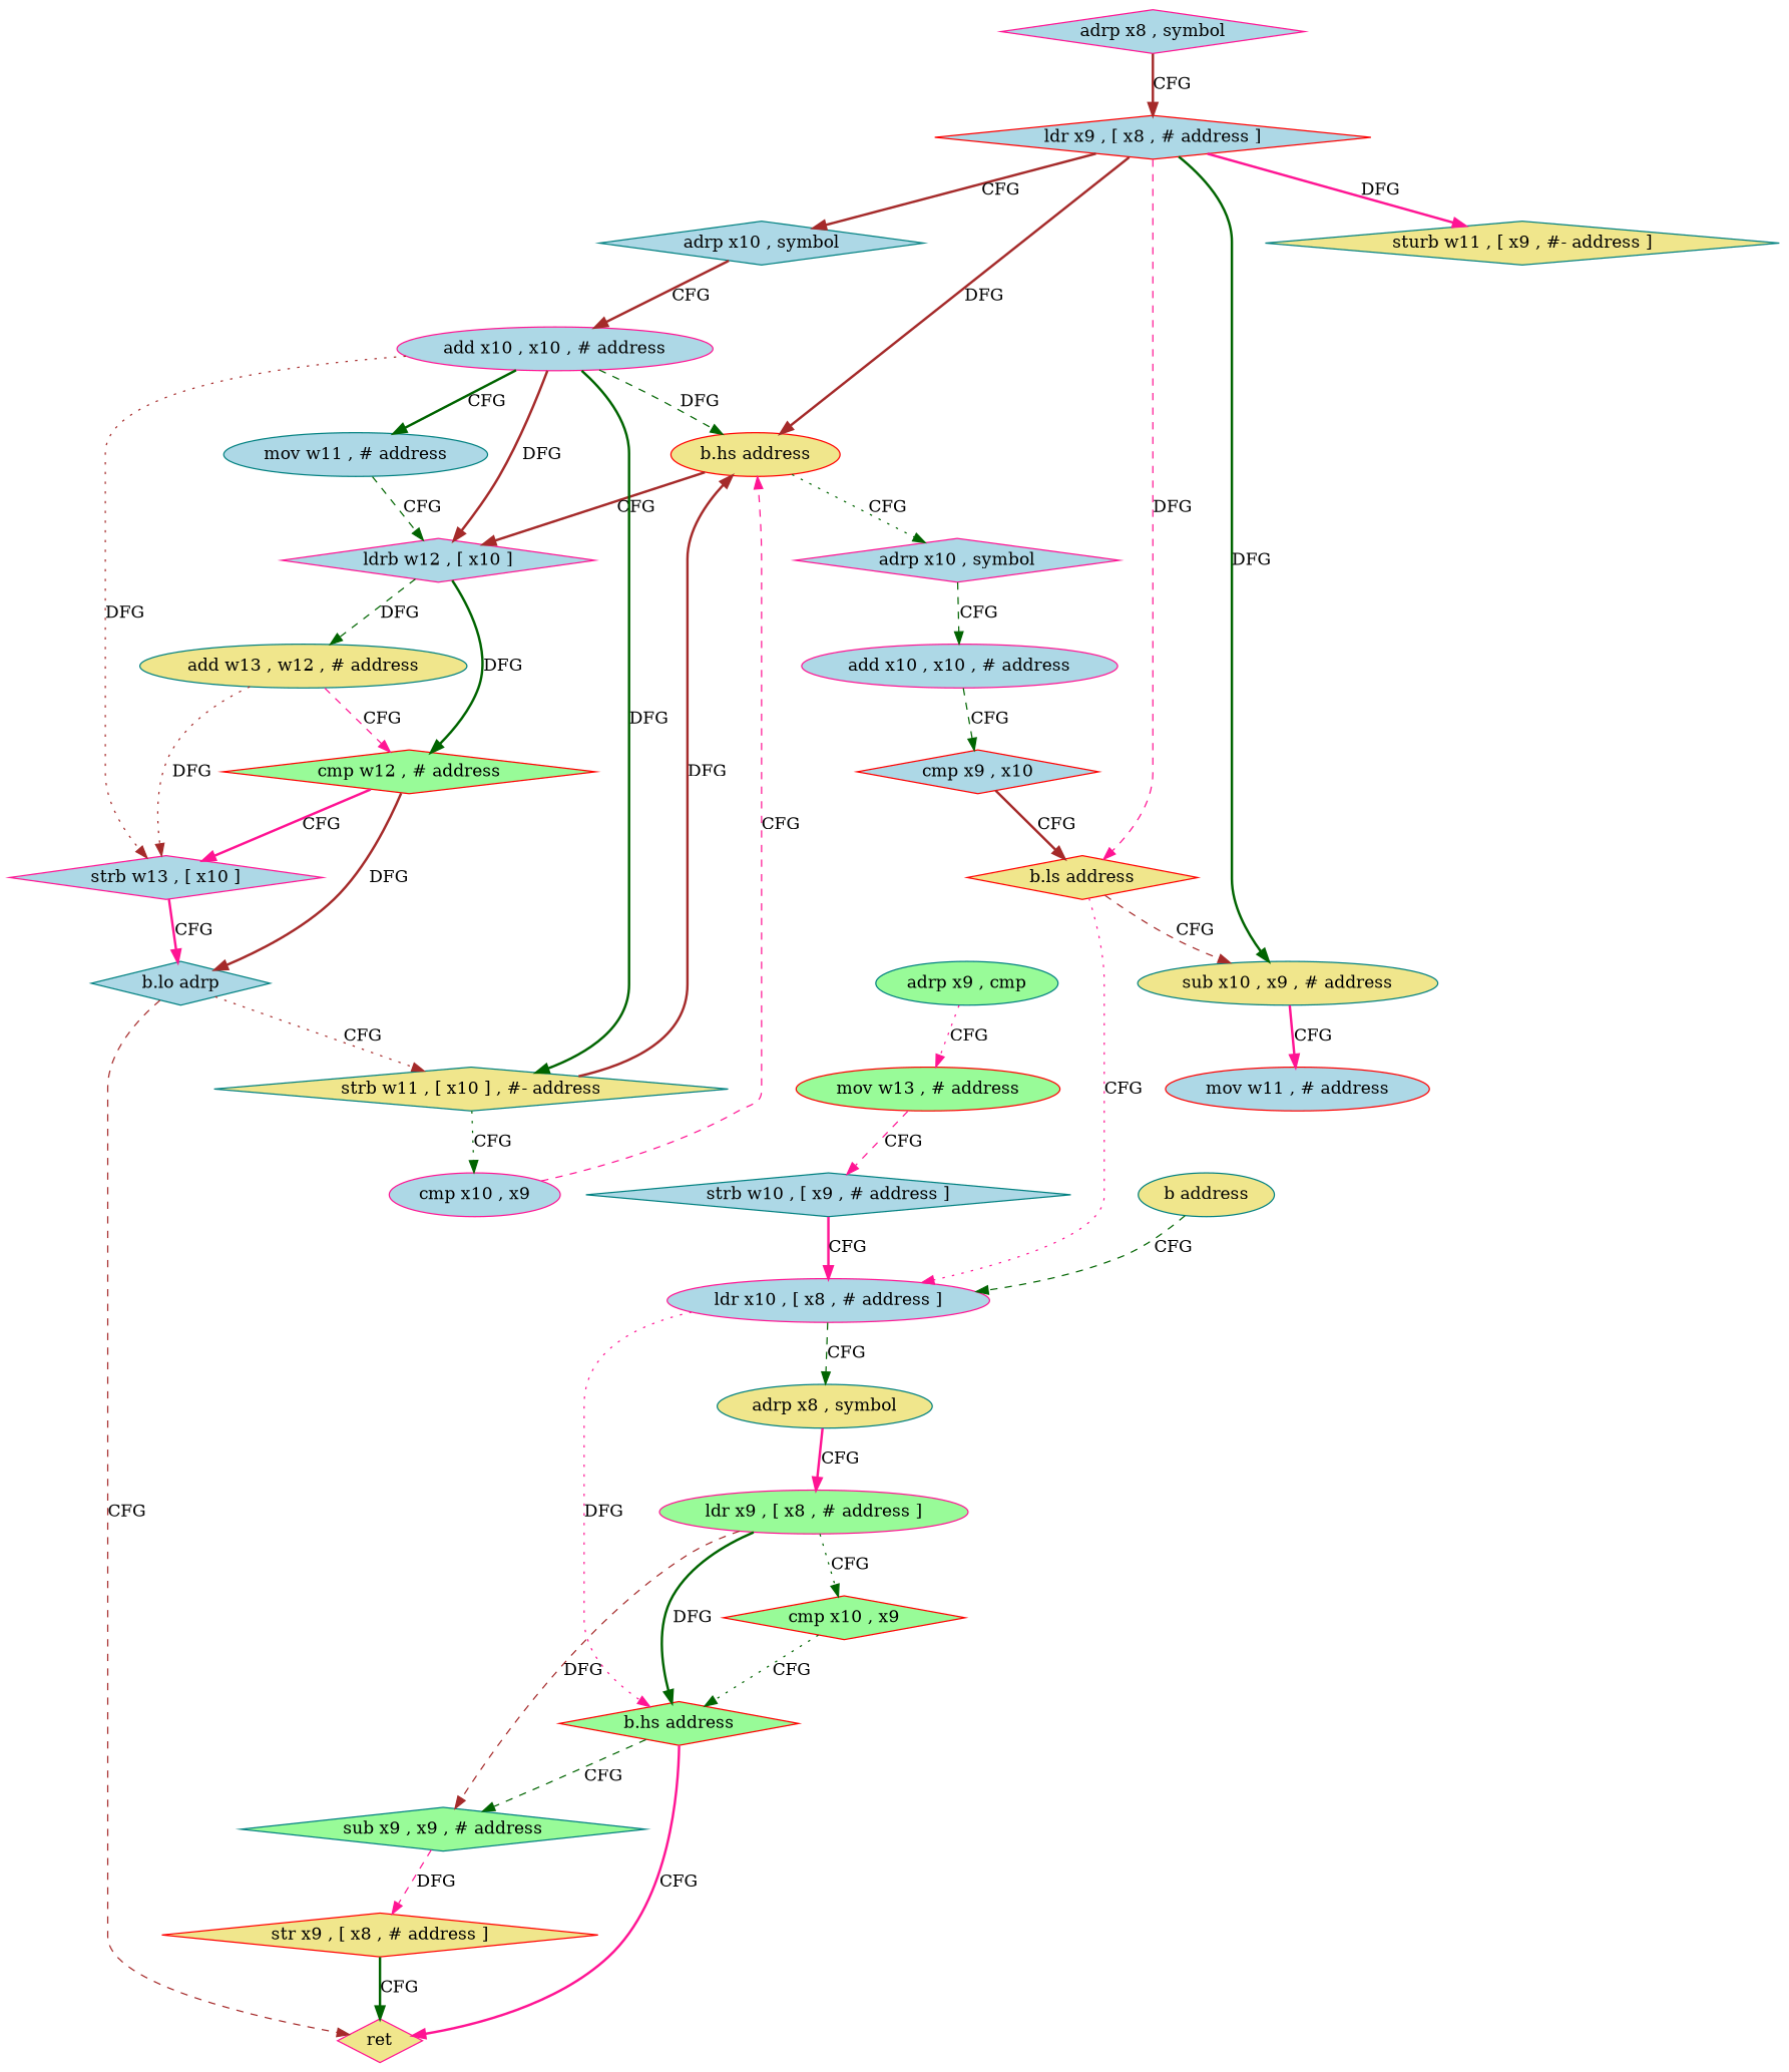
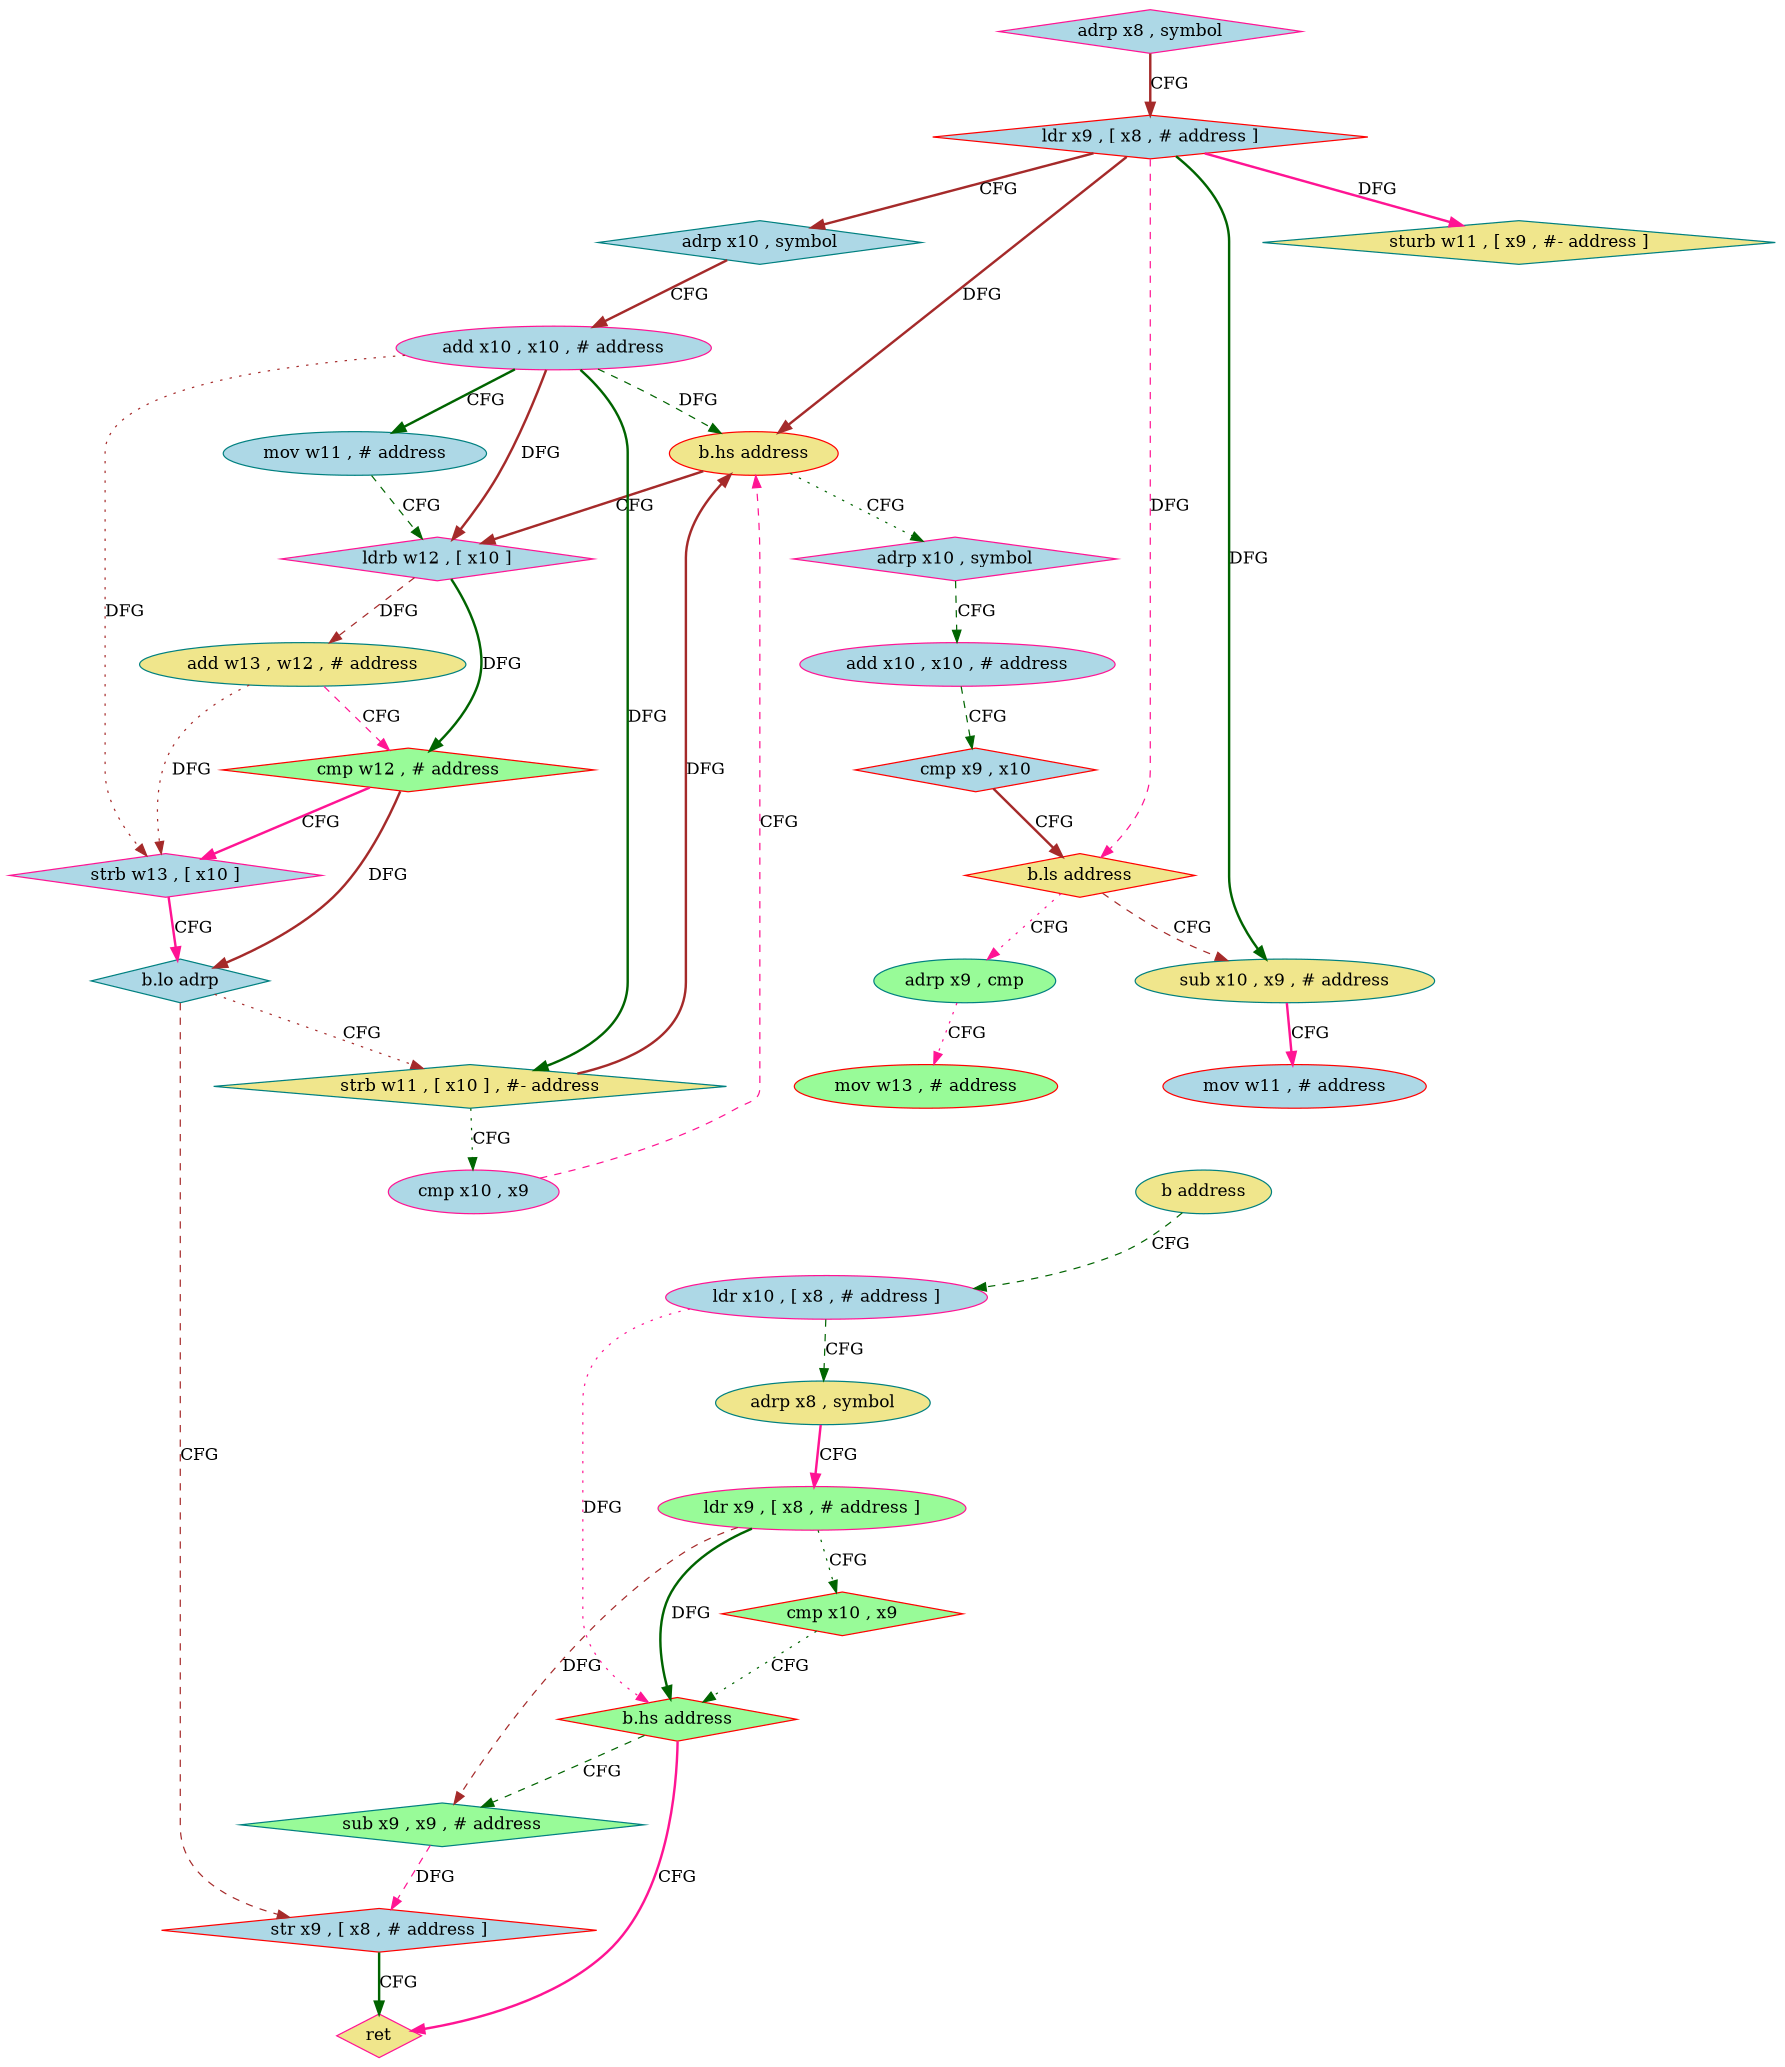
  digraph {
    node [color=teal fillcolor=lightblue shape=diamond style=filled]
    edge [color=darkgreen style=bold]
    n1 [color=deeppink label="adrp x8 , symbol"]
    n2 [color=red label="ldr x9 , [ x8 , # address ]"]
    n3 [label="adrp x10 , symbol"]
    n4 [color=red fillcolor=khaki label="b.hs address" shape=ellipse]
    n5 [color=red fillcolor=khaki label="b.ls address"]
    n6 [fillcolor=khaki label="sub x10 , x9 , # address" shape=ellipse]
    n7 [fillcolor=khaki label="sturb w11 , [ x9 , #- address ]"]
    n8 [color=deeppink label="add x10 , x10 , # address" shape=ellipse]
    n9 [color=deeppink label="ldrb w12 , [ x10 ]"]
    n10 [color=deeppink label="adrp x10 , symbol"]
    n11 [fillcolor=palegreen label="adrp x9 , cmp" shape=ellipse]
    n12 [color=red label="mov w11 , # address" shape=ellipse]
    n13 [label="mov w11 , # address" shape=ellipse]
    n14 [fillcolor=khaki label="strb w11 , [ x10 ] , #- address"]
    n15 [color=deeppink label="strb w13 , [ x10 ]"]
    n16 [fillcolor=khaki label="add w13 , w12 , # address" shape=ellipse]
    n17 [color=red fillcolor=palegreen label="cmp w12 , # address"]
    n18 [color=deeppink label="cmp x10 , x9" shape=ellipse]
    n19 [label="b.lo adrp"]
    n20 [color=deeppink fillcolor=khaki label=ret]
    n21 [color=deeppink label="add x10 , x10 , # address" shape=ellipse]
    n22 [color=red label="cmp x9 , x10"]
    n23 [color=red fillcolor=palegreen label="mov w13 , # address" shape=ellipse]
-   n24 [label="strb w10 , [ x9 , # address ]"]
    n25 [color=deeppink label="ldr x10 , [ x8 , # address ]" shape=ellipse]
    n26 [fillcolor=khaki label="adrp x8 , symbol" shape=ellipse]
    n27 [color=red fillcolor=palegreen label="b.hs address"]
    n28 [color=deeppink fillcolor=palegreen label="ldr x9 , [ x8 , # address ]" shape=ellipse]
    n29 [fillcolor=palegreen label="sub x9 , x9 , # address"]
    n30 [fillcolor=khaki label="b address" shape=ellipse]
-   n31 [color=red fillcolor=khaki label="str x9 , [ x8 , # address ]"]
+   n31 [color=red label="str x9 , [ x8 , # address ]"]
    n32 [color=red fillcolor=palegreen label="cmp x10 , x9"]
    n1 -> n2 [color=brown label=CFG]
    n2 -> n3 [color=brown label=CFG]
    n2 -> n4 [color=brown label=DFG]
    n2 -> n5 [color=deeppink label=DFG style=dashed]
    n2 -> n6 [label=DFG]
    n2 -> n7 [color=deeppink label=DFG]
    n3 -> n8 [color=brown label=CFG]
    n4 -> n9 [color=brown label=CFG]
    n4 -> n10 [label=CFG style=dotted]
    n5 -> n6 [color=brown label=CFG style=dashed]
-   n5 -> n25 [color=deeppink label=CFG style=dotted]
+   n5 -> n11 [color=deeppink label=CFG style=dotted]
    n6 -> n12 [color=deeppink label=CFG]
    n8 -> n4 [label=DFG style=dashed]
    n8 -> n9 [color=brown label=DFG]
    n8 -> n13 [label=CFG]
    n8 -> n14 [label=DFG]
    n8 -> n15 [color=brown label=DFG style=dotted]
-   n9 -> n16 [label=DFG style=dashed]
+   n9 -> n16 [color=brown label=DFG style=dashed]
    n9 -> n17 [label=DFG]
    n10 -> n21 [label=CFG style=dashed]
    n11 -> n23 [color=deeppink label=CFG style=dotted]
    n13 -> n9 [label=CFG style=dashed]
    n14 -> n4 [color=brown label=DFG]
    n14 -> n18 [label=CFG style=dotted]
    n15 -> n19 [color=deeppink label=CFG]
    n16 -> n15 [color=brown label=DFG style=dotted]
    n16 -> n17 [color=deeppink label=CFG style=dashed]
    n17 -> n15 [color=deeppink label=CFG]
    n17 -> n19 [color=brown label=DFG]
    n18 -> n4 [color=deeppink label=CFG style=dashed]
    n19 -> n14 [color=brown label=CFG style=dotted]
-   n19 -> n20 [color=brown label=CFG style=dashed]
+   n19 -> n31 [color=brown label=CFG style=dashed]
    n21 -> n22 [label=CFG style=dashed]
    n22 -> n5 [color=brown label=CFG]
-   n23 -> n24 [color=deeppink label=CFG style=dashed]
-   n24 -> n25 [color=deeppink label=CFG]
    n25 -> n26 [label=CFG style=dashed]
    n25 -> n27 [color=deeppink label=DFG style=dotted]
    n26 -> n28 [color=deeppink label=CFG]
    n27 -> n20 [color=deeppink label=CFG]
    n27 -> n29 [label=CFG style=dashed]
    n28 -> n27 [label=DFG]
    n28 -> n29 [color=brown label=DFG style=dashed]
    n28 -> n32 [label=CFG style=dotted]
    n29 -> n31 [color=deeppink label=DFG style=dashed]
    n30 -> n25 [label=CFG style=dashed]
    n31 -> n20 [label=CFG]
    n32 -> n27 [label=CFG style=dotted]
  }
